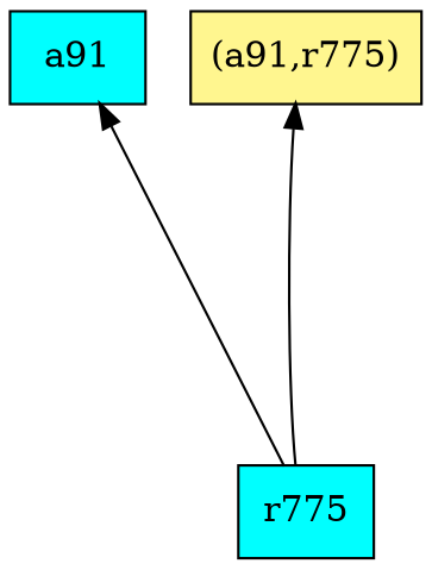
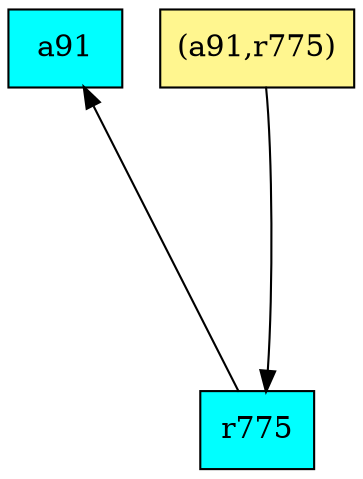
  digraph {
    rankdir=BT
    ranksep=2.0
    node [fillcolor=cyan shape=record style=filled]
    n1 [label="{r775}"]
    n2 [label="{a91}"]
    n3 [fillcolor=khaki1 label="{(a91,r775)}"]
    n1 -> n2
-   n1 -> n3
+   n3 -> n1
  }
